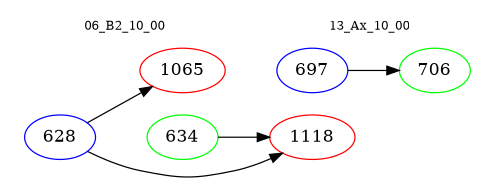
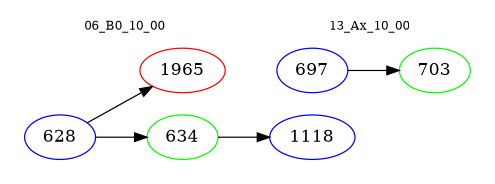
  digraph {
    rankdir=LR
    node [color=blue]
    edge [color=black]
    n1 [label=697]
-   n2 [color=green label=706]
-   n3 [color=red label=1118]
+   n2 [color=green label=703]
+   n3 [label=1118]
    n4 [label=628]
    n5 [color=green label=634]
-   n6 [color=red label=1065]
+   n6 [color=red label=1965]
    subgraph cluster_1 {
      color=white
      fontsize=10
      label="13_Ax_10_00"
      n1
      n2
      n3
    }
    subgraph cluster_2 {
      color=white
      fontsize=10
-     label="06_B2_10_00"
+     label="06_B0_10_00"
      n4
      n5
      n6
    }
    n1 -> n2
-   n4 -> n3
+   n4 -> n5
    n4 -> n6
    n5 -> n3
  }
